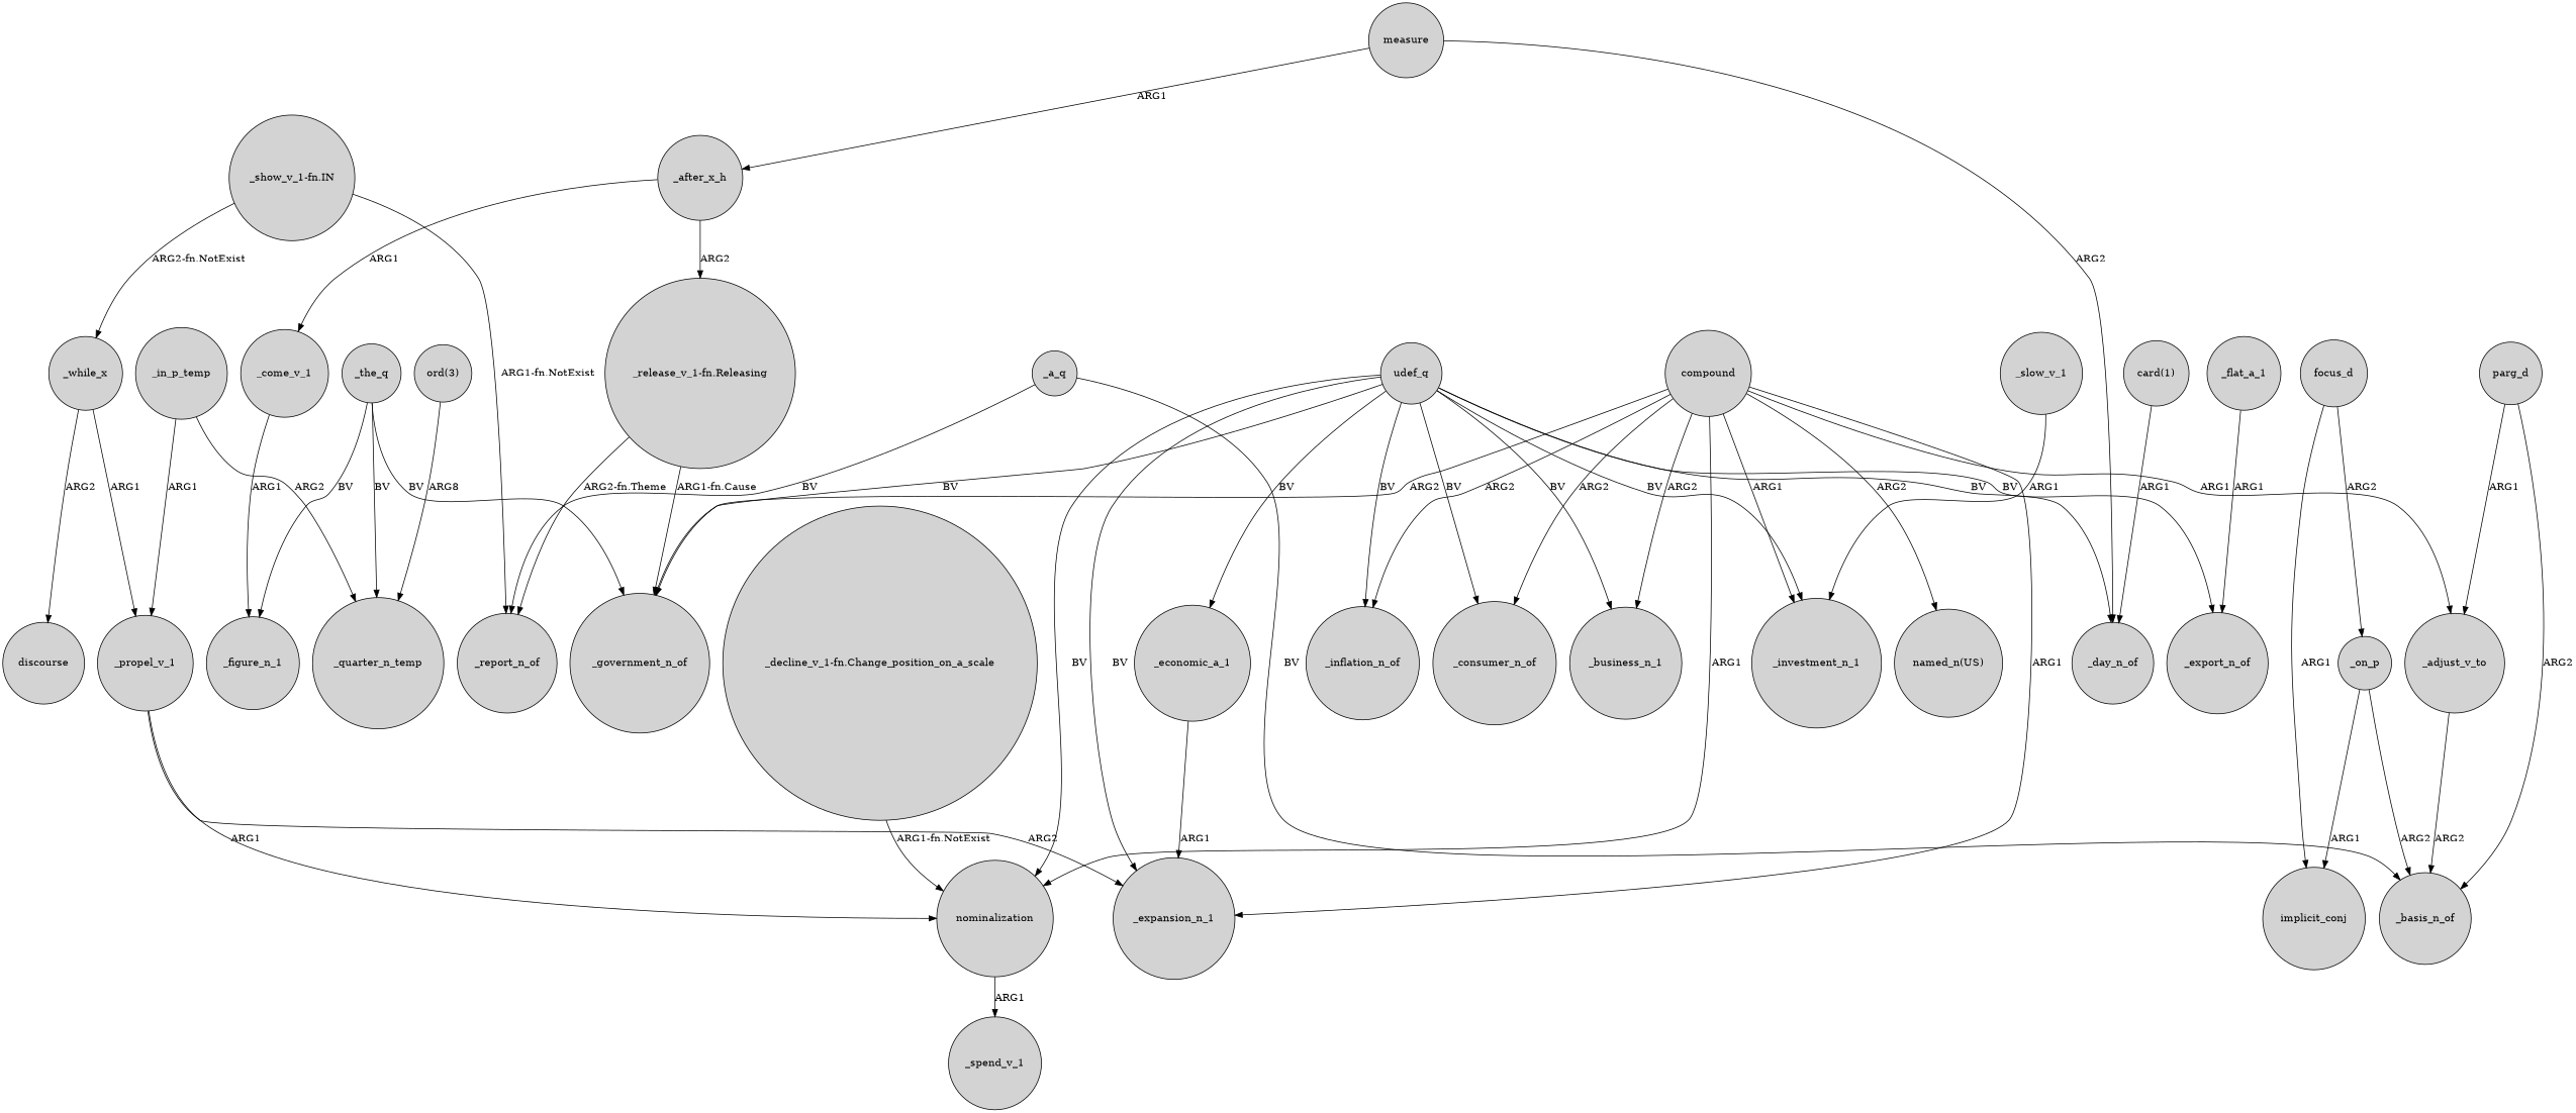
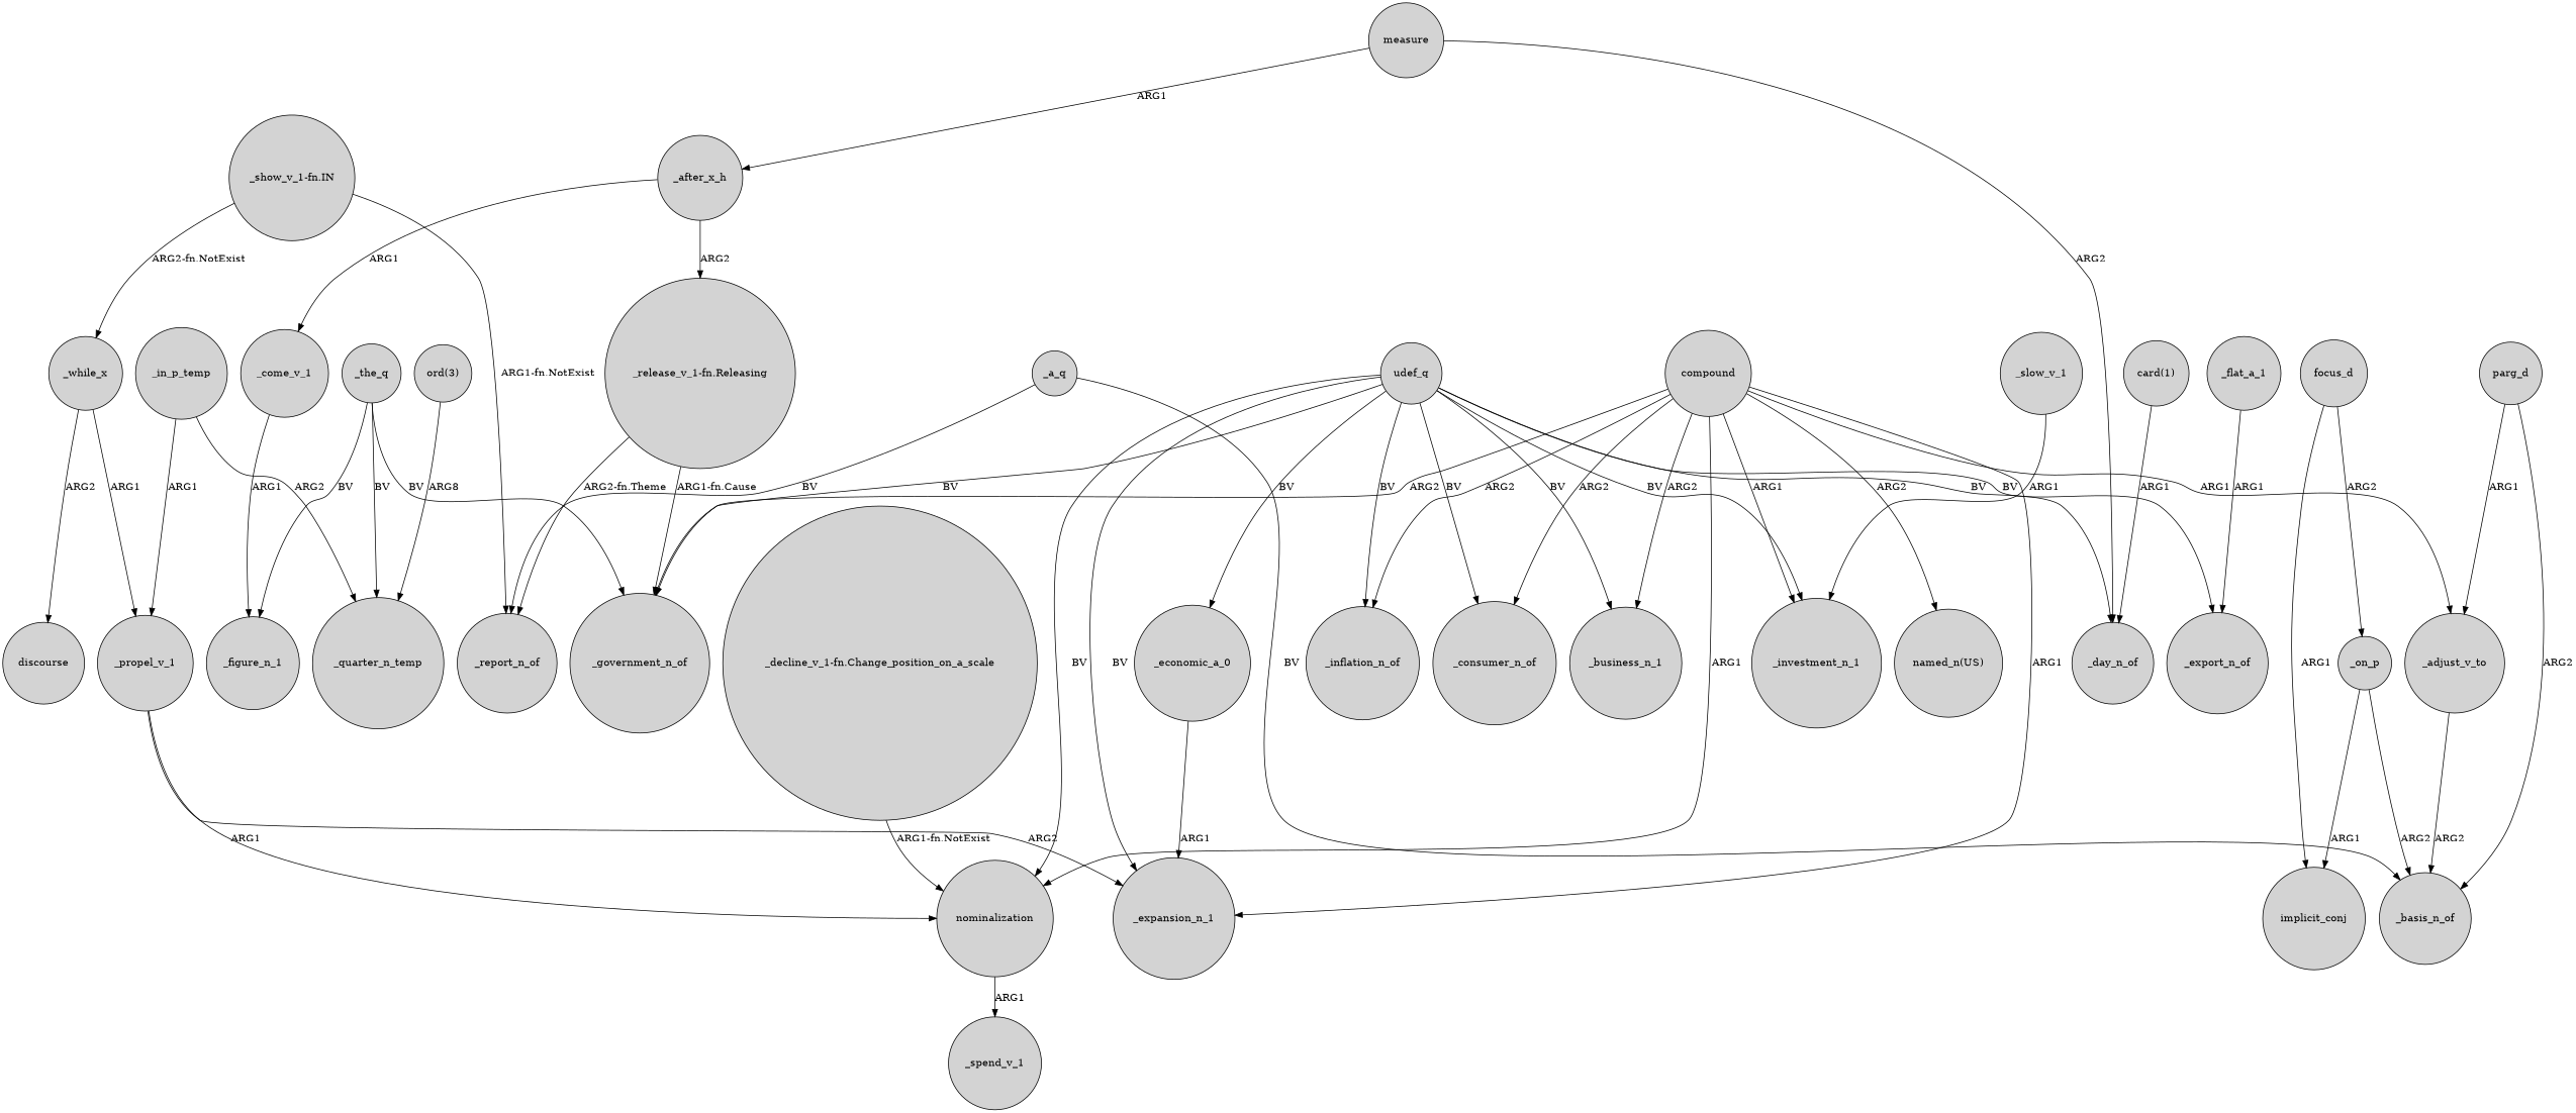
  digraph {
    node [shape=circle style=filled]
    _a_q
    _report_n_of
    _basis_n_of
    udef_q
    _inflation_n_of
    nominalization
    _investment_n_1
    _government_n_of
    _day_n_of
    _expansion_n_1
    _consumer_n_of
    _business_n_1
    _export_n_of
-   _economic_a_1
+   _economic_a_1 [label=_economic_a_0]
    _spend_v_1
    _slow_v_1
    _on_p
    implicit_conj
    _after_x_h
    _come_v_1
    "_release_v_1-fn.Releasing"
    _figure_n_1
    compound
    "named_n(US)"
    _adjust_v_to
    parg_d
    "card(1)"
    _the_q
    _quarter_n_temp
    "_show_v_1-fn.IN"
    _while_x
    _propel_v_1
    discourse
    "_decline_v_1-fn.Change_position_on_a_scale"
    _in_p_temp
    measure
    "ord(3)"
    focus_d
    _flat_a_1
    _a_q -> _report_n_of [label=BV]
    _a_q -> _basis_n_of [label=BV]
    udef_q -> _inflation_n_of [label=BV]
    udef_q -> nominalization [label=BV]
    udef_q -> _investment_n_1 [label=BV]
    udef_q -> _government_n_of [label=BV]
    udef_q -> _day_n_of [label=BV]
    udef_q -> _expansion_n_1 [label=BV]
    udef_q -> _consumer_n_of [label=BV]
    udef_q -> _business_n_1 [label=BV]
    udef_q -> _export_n_of [label=BV]
    udef_q -> _economic_a_1 [label=BV]
    nominalization -> _spend_v_1 [label=ARG1]
    _economic_a_1 -> _expansion_n_1 [label=ARG1]
    _slow_v_1 -> _investment_n_1 [label=ARG1]
    _on_p -> _basis_n_of [label=ARG2]
    _on_p -> implicit_conj [label=ARG1]
    _after_x_h -> _come_v_1 [label=ARG1]
    _after_x_h -> "_release_v_1-fn.Releasing" [label=ARG2]
    _come_v_1 -> _figure_n_1 [label=ARG1]
    "_release_v_1-fn.Releasing" -> _report_n_of [label="ARG2-fn.Theme"]
    "_release_v_1-fn.Releasing" -> _government_n_of [label="ARG1-fn.Cause"]
    compound -> _inflation_n_of [label=ARG2]
    compound -> nominalization [label=ARG1]
    compound -> _investment_n_1 [label=ARG1]
    compound -> _government_n_of [label=ARG2]
    compound -> _expansion_n_1 [label=ARG1]
    compound -> _consumer_n_of [label=ARG2]
    compound -> _business_n_1 [label=ARG2]
    compound -> "named_n(US)" [label=ARG2]
    compound -> _adjust_v_to [label=ARG1]
    _adjust_v_to -> _basis_n_of [label=ARG2]
    parg_d -> _basis_n_of [label=ARG2]
    parg_d -> _adjust_v_to [label=ARG1]
    "card(1)" -> _day_n_of [label=ARG1]
    _the_q -> _government_n_of [label=BV]
    _the_q -> _figure_n_1 [label=BV]
    _the_q -> _quarter_n_temp [label=BV]
    "_show_v_1-fn.IN" -> _report_n_of [label="ARG1-fn.NotExist"]
    "_show_v_1-fn.IN" -> _while_x [label="ARG2-fn.NotExist"]
    _while_x -> _propel_v_1 [label=ARG1]
    _while_x -> discourse [label=ARG2]
    _propel_v_1 -> nominalization [label=ARG1]
    _propel_v_1 -> _expansion_n_1 [label=ARG2]
    "_decline_v_1-fn.Change_position_on_a_scale" -> nominalization [label="ARG1-fn.NotExist"]
    _in_p_temp -> _quarter_n_temp [label=ARG2]
    _in_p_temp -> _propel_v_1 [label=ARG1]
    measure -> _day_n_of [label=ARG2]
    measure -> _after_x_h [label=ARG1]
    "ord(3)" -> _quarter_n_temp [label=ARG8]
    focus_d -> _on_p [label=ARG2]
    focus_d -> implicit_conj [label=ARG1]
    _flat_a_1 -> _export_n_of [label=ARG1]
  }
